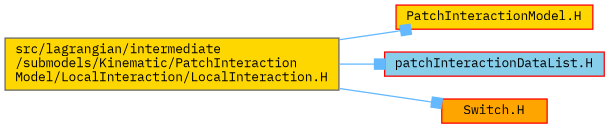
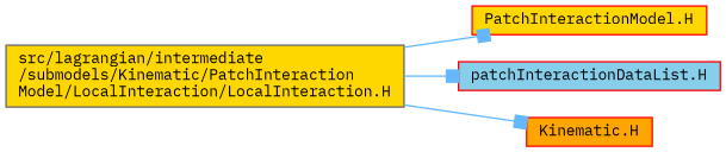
  digraph {
    rankdir=LR
    fontname="IBM Plex Mono"
    node [color=red fillcolor=gold fontname="IBM Plex Mono" fontsize=10 shape=box style=filled]
    edge [color=steelblue1 fontname="IBM Plex Mono" fontsize=10 labelfontname=Helvetica labelfontsize=10 style=solid arrowhead=box]
    n1 [color=gray40 fontcolor=black height=0.2 label="src/lagrangian/intermediate\l/submodels/Kinematic/PatchInteraction\lModel/LocalInteraction/LocalInteraction.H" width=0.4]
    n2 [height=0.2 label="PatchInteractionModel.H" width=0.4]
    n3 [fillcolor=skyblue height=0.2 label="patchInteractionDataList.H" width=0.4]
-   n4 [fillcolor=orange height=0.2 label="Switch.H" width=0.4]
+   n4 [fillcolor=orange height=0.2 label="Kinematic.H" width=0.4]
    n1 -> n2
    n1 -> n3
    n1 -> n4
  }
